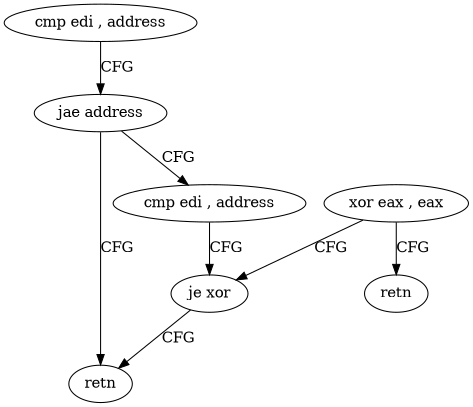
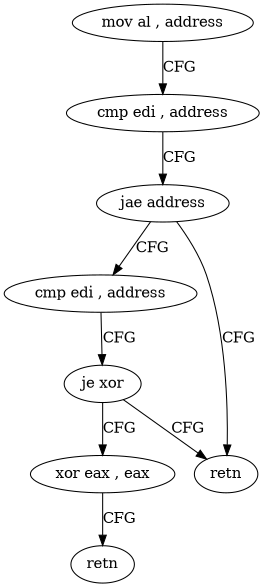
  digraph {
+   n1 [label="mov al , address"]
    n2 [label="cmp edi , address"]
    n3 [label="jae address"]
    n4 [label="cmp edi , address"]
    n5 [label=retn]
    n6 [label="je xor"]
    n7 [label="xor eax , eax"]
    n8 [label=retn]
+   n1 -> n2 [label=CFG]
    n2 -> n3 [label=CFG]
    n3 -> n4 [label=CFG]
    n3 -> n5 [label=CFG]
    n4 -> n6 [label=CFG]
    n6 -> n5 [label=CFG]
-   n7 -> n6 [label=CFG]
+   n6 -> n7 [label=CFG]
    n7 -> n8 [label=CFG]
  }
